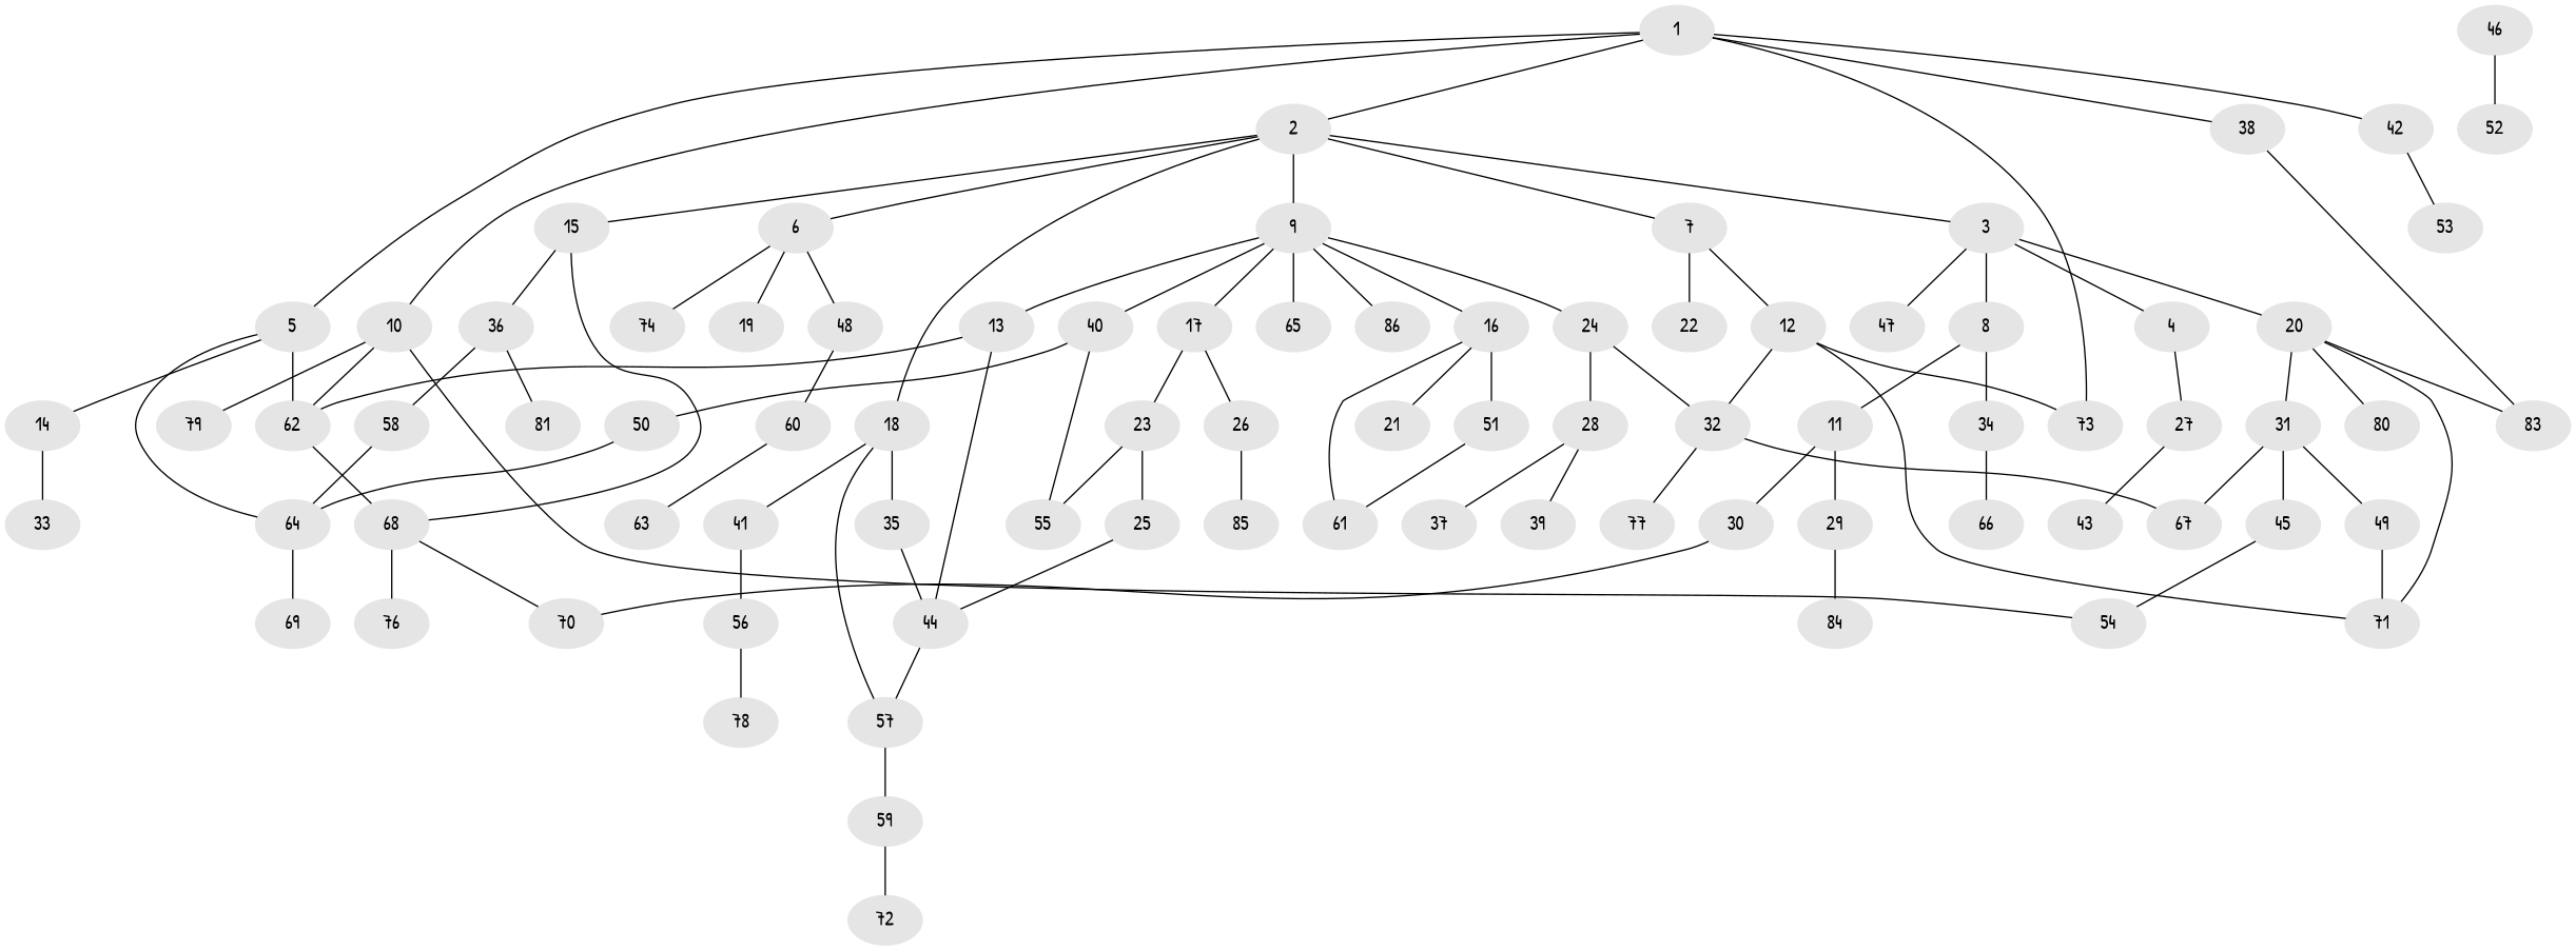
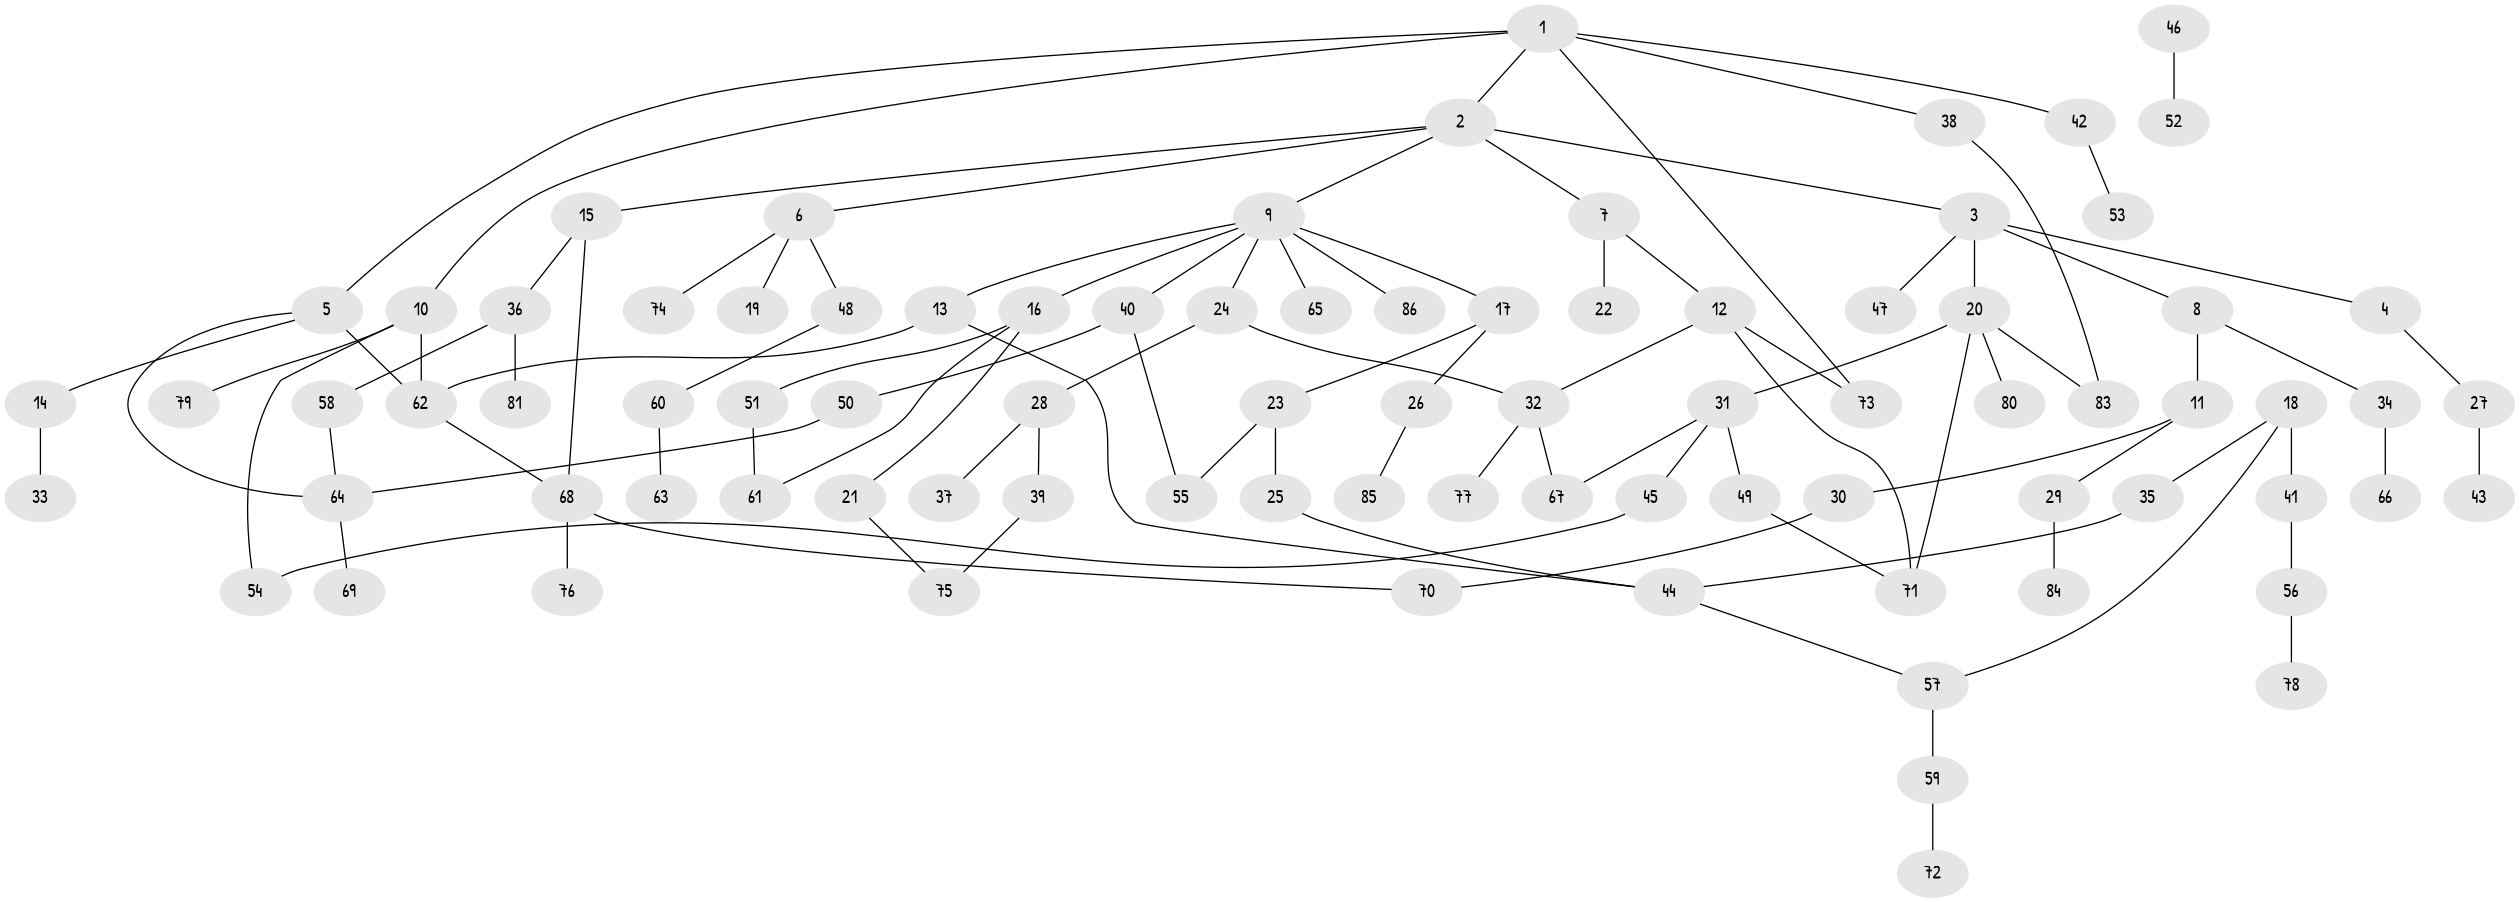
  graph {
    fontname="Patrick Hand"
    node [color=gray90 fontname="Patrick Hand" style=filled]
    edge [fontname="Patrick Hand" weight=1.0]
    1
    2
    5
    10
    38
    42
    73
    3
    6
    7
    9
    15
    18
    14
    62
    64
    54
    79
    83
    53
    4
    8
    20
    47
    19
    48
    74
    12
    22
    13
    16
    17
    24
    40
    65
    86
    36
    68
    35
    41
    57
    27
    11
    34
    71
    31
    80
    43
    33
    69
    60
    32
    29
    30
    66
    44
    21
    51
    61
    23
    26
    28
    55
    50
    84
    70
    67
    77
    58
    81
    76
+   75
    25
    85
    56
    59
    45
    49
    37
    39
    78
    46
    52
    63
    72
    1 -- 2
    1 -- 5
    1 -- 10
    1 -- 38
    1 -- 42
    1 -- 73
    2 -- 3
    2 -- 6
    2 -- 7
    2 -- 9
    2 -- 15
-   2 -- 18
    5 -- 14
    5 -- 62 [weight=2.0]
    5 -- 64
    10 -- 62
    10 -- 54
    10 -- 79
    38 -- 83
    42 -- 53
    3 -- 4
    3 -- 8
    3 -- 20
    3 -- 47
    6 -- 19
    6 -- 48
    6 -- 74
    7 -- 12
    7 -- 22
    9 -- 13
    9 -- 16
    9 -- 17
    9 -- 24
    9 -- 40
    9 -- 65
    9 -- 86
    15 -- 36
    15 -- 68
    18 -- 35
    18 -- 41
    18 -- 57
    14 -- 33
    62 -- 68
    64 -- 69
    4 -- 27
    8 -- 11
    8 -- 34
    20 -- 83
    20 -- 71
    20 -- 31
    20 -- 80
    48 -- 60
    12 -- 73
    12 -- 71
    12 -- 32
    13 -- 62
    13 -- 44
    16 -- 21
    16 -- 51
    16 -- 61
    17 -- 23
    17 -- 26
    24 -- 32
    24 -- 28
    40 -- 55
    40 -- 50
    36 -- 58
    36 -- 81
    68 -- 70
    68 -- 76
    35 -- 44
    41 -- 56
    57 -- 59
    27 -- 43
    11 -- 29
    11 -- 30
    34 -- 66
    31 -- 67
    31 -- 45
    31 -- 49 [weight=3.0]
    60 -- 63
    32 -- 67
    32 -- 77
    29 -- 84
    30 -- 70
    44 -- 57
+   21 -- 75
    51 -- 61
    23 -- 55
    23 -- 25
    26 -- 85
    28 -- 37
    28 -- 39
    50 -- 64
    58 -- 64
    25 -- 44
    56 -- 78
    59 -- 72
    45 -- 54
    49 -- 71
+   39 -- 75
    46 -- 52
  }
